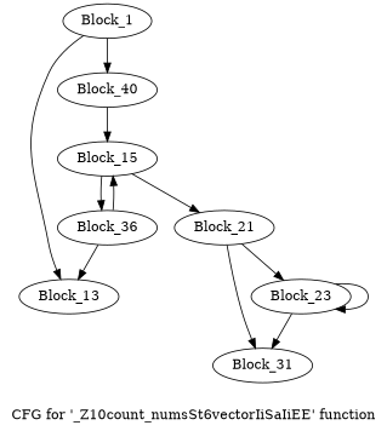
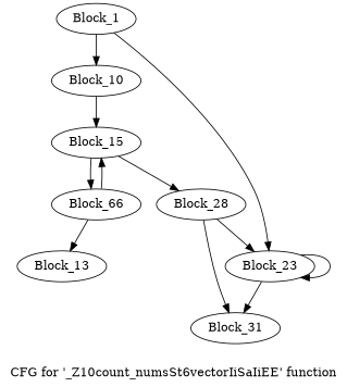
  digraph {
    label="CFG for '_Z10count_numsSt6vectorIiSaIiEE' function"
    edge [tailport=s0]
    n1 [label=Block_1]
    n2 [label=Block_13]
-   n3 [label=Block_40]
+   n3 [label=Block_10]
    n4 [label=Block_15]
-   n5 [label=Block_36]
-   n6 [label=Block_21]
+   n5 [label=Block_66]
+   n6 [label=Block_28]
    n7 [label=Block_23]
    n8 [label=Block_31]
-   n1 -> n2
+   n1 -> n7
    n1 -> n3 [tailport=s1]
    n3 -> n4
    n4 -> n5
    n4 -> n6 [tailport=s1]
    n5 -> n2
    n5 -> n4 [tailport=s1]
    n6 -> n7
    n6 -> n8 [tailport=s1]
    n7 -> n7
    n7 -> n8 [tailport=s1]
  }
